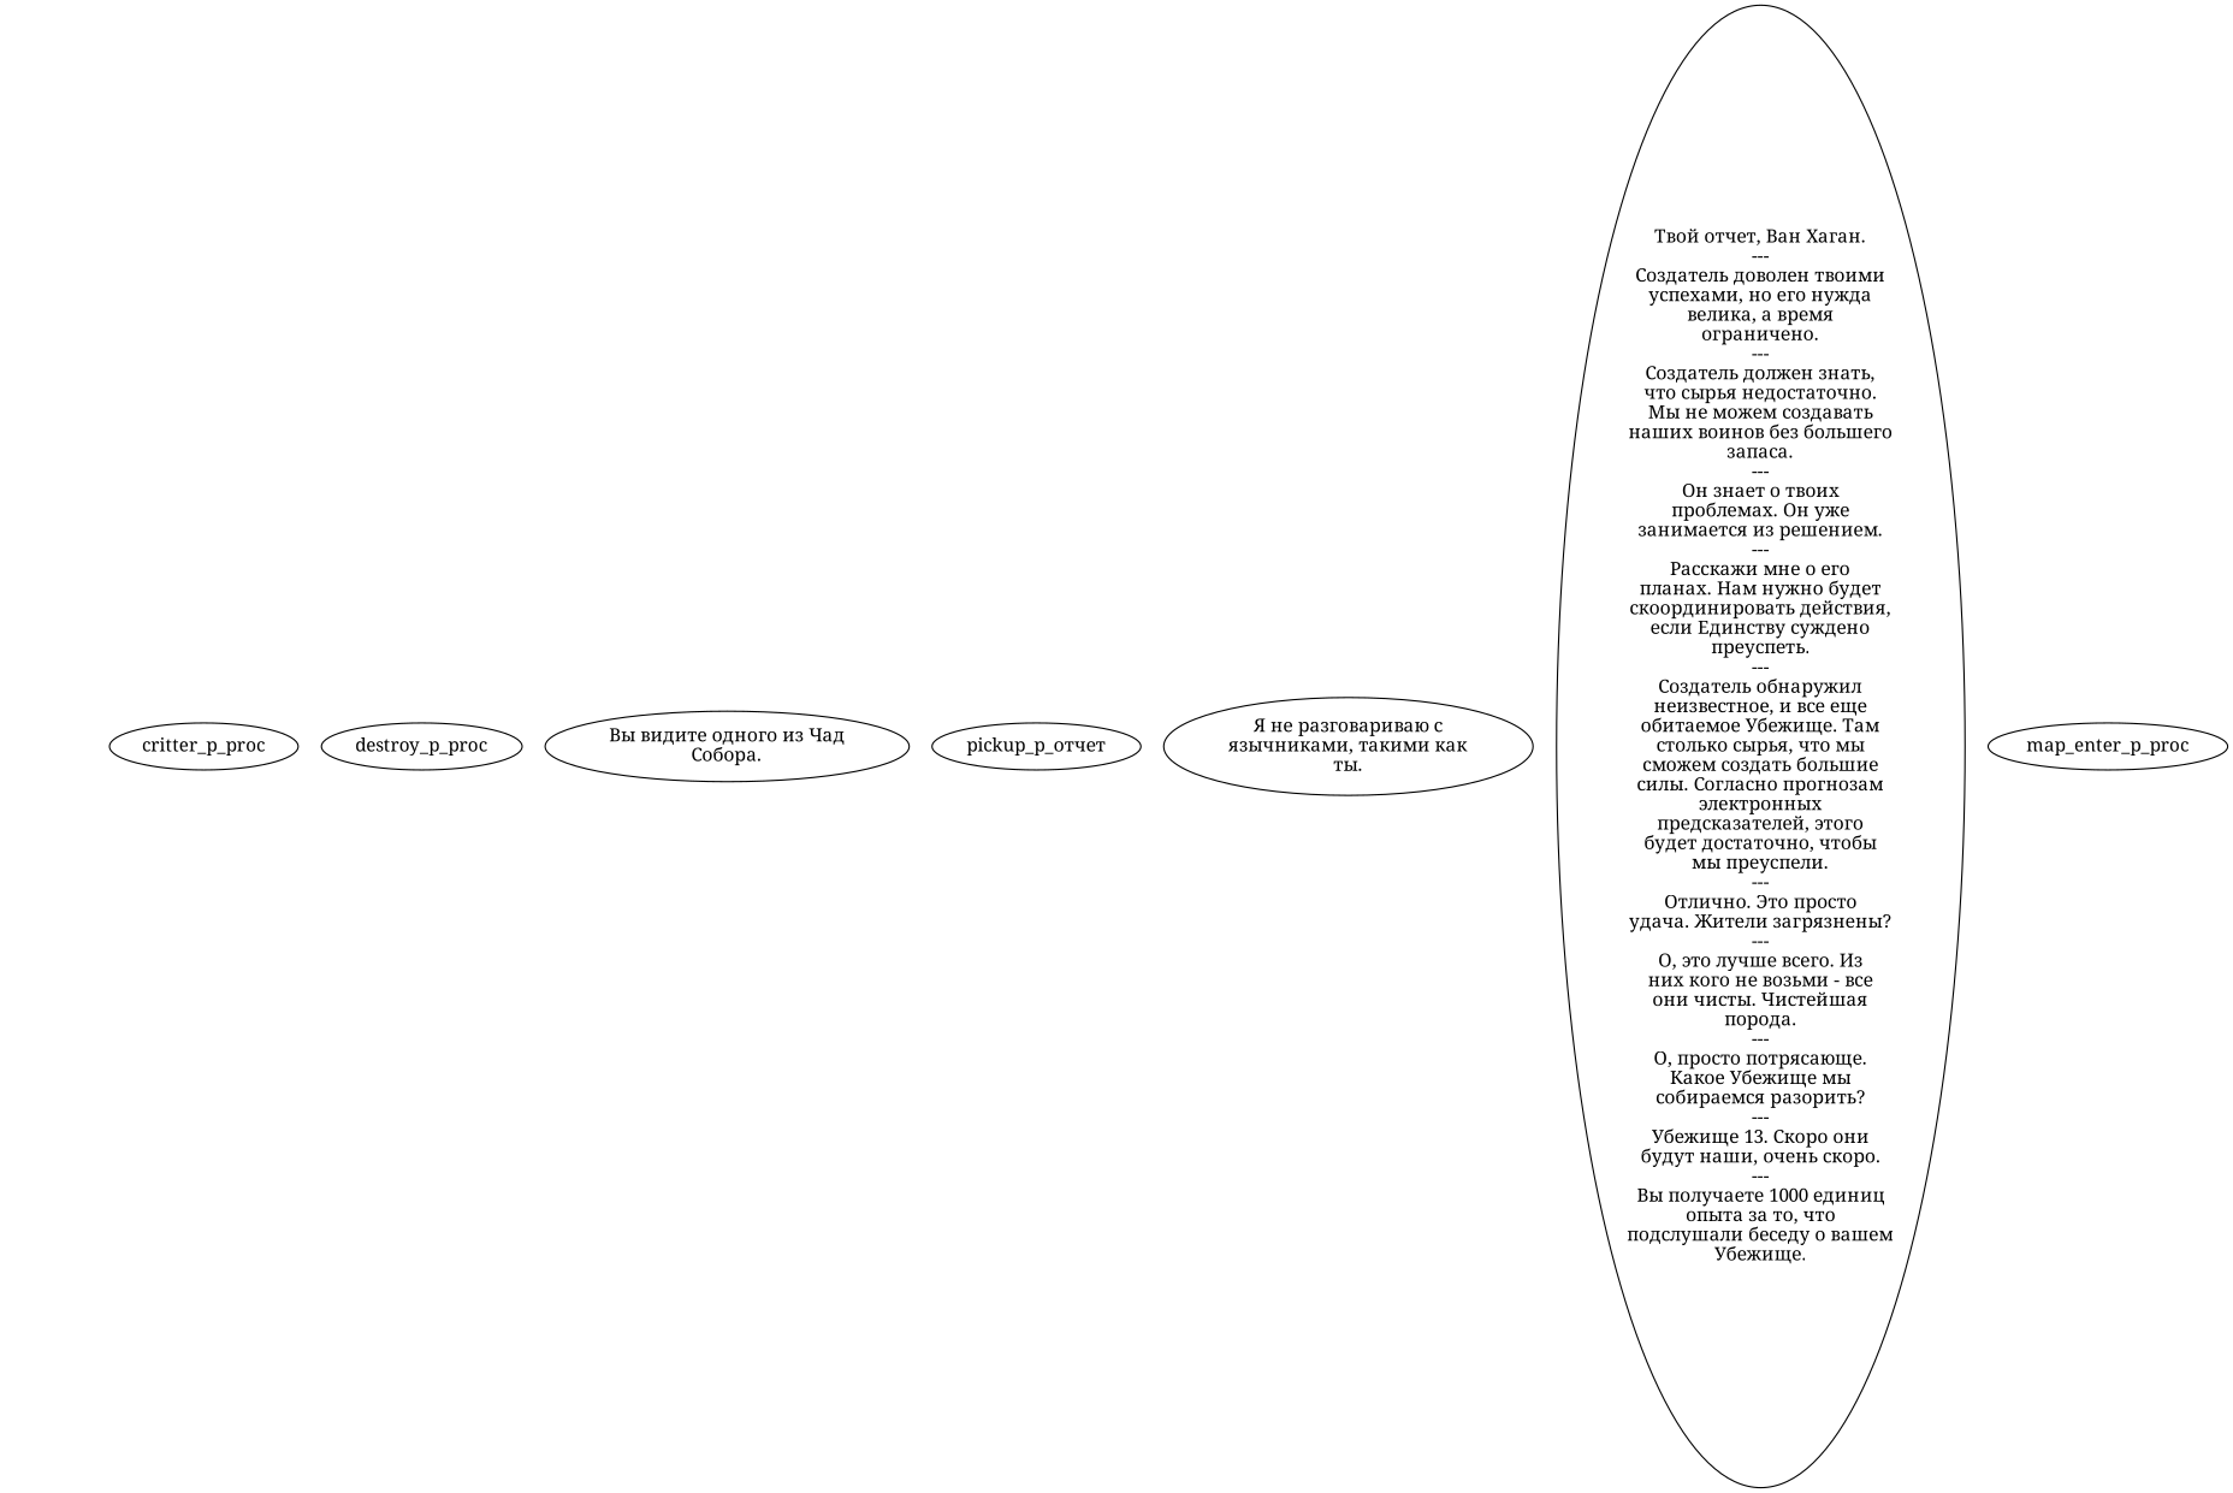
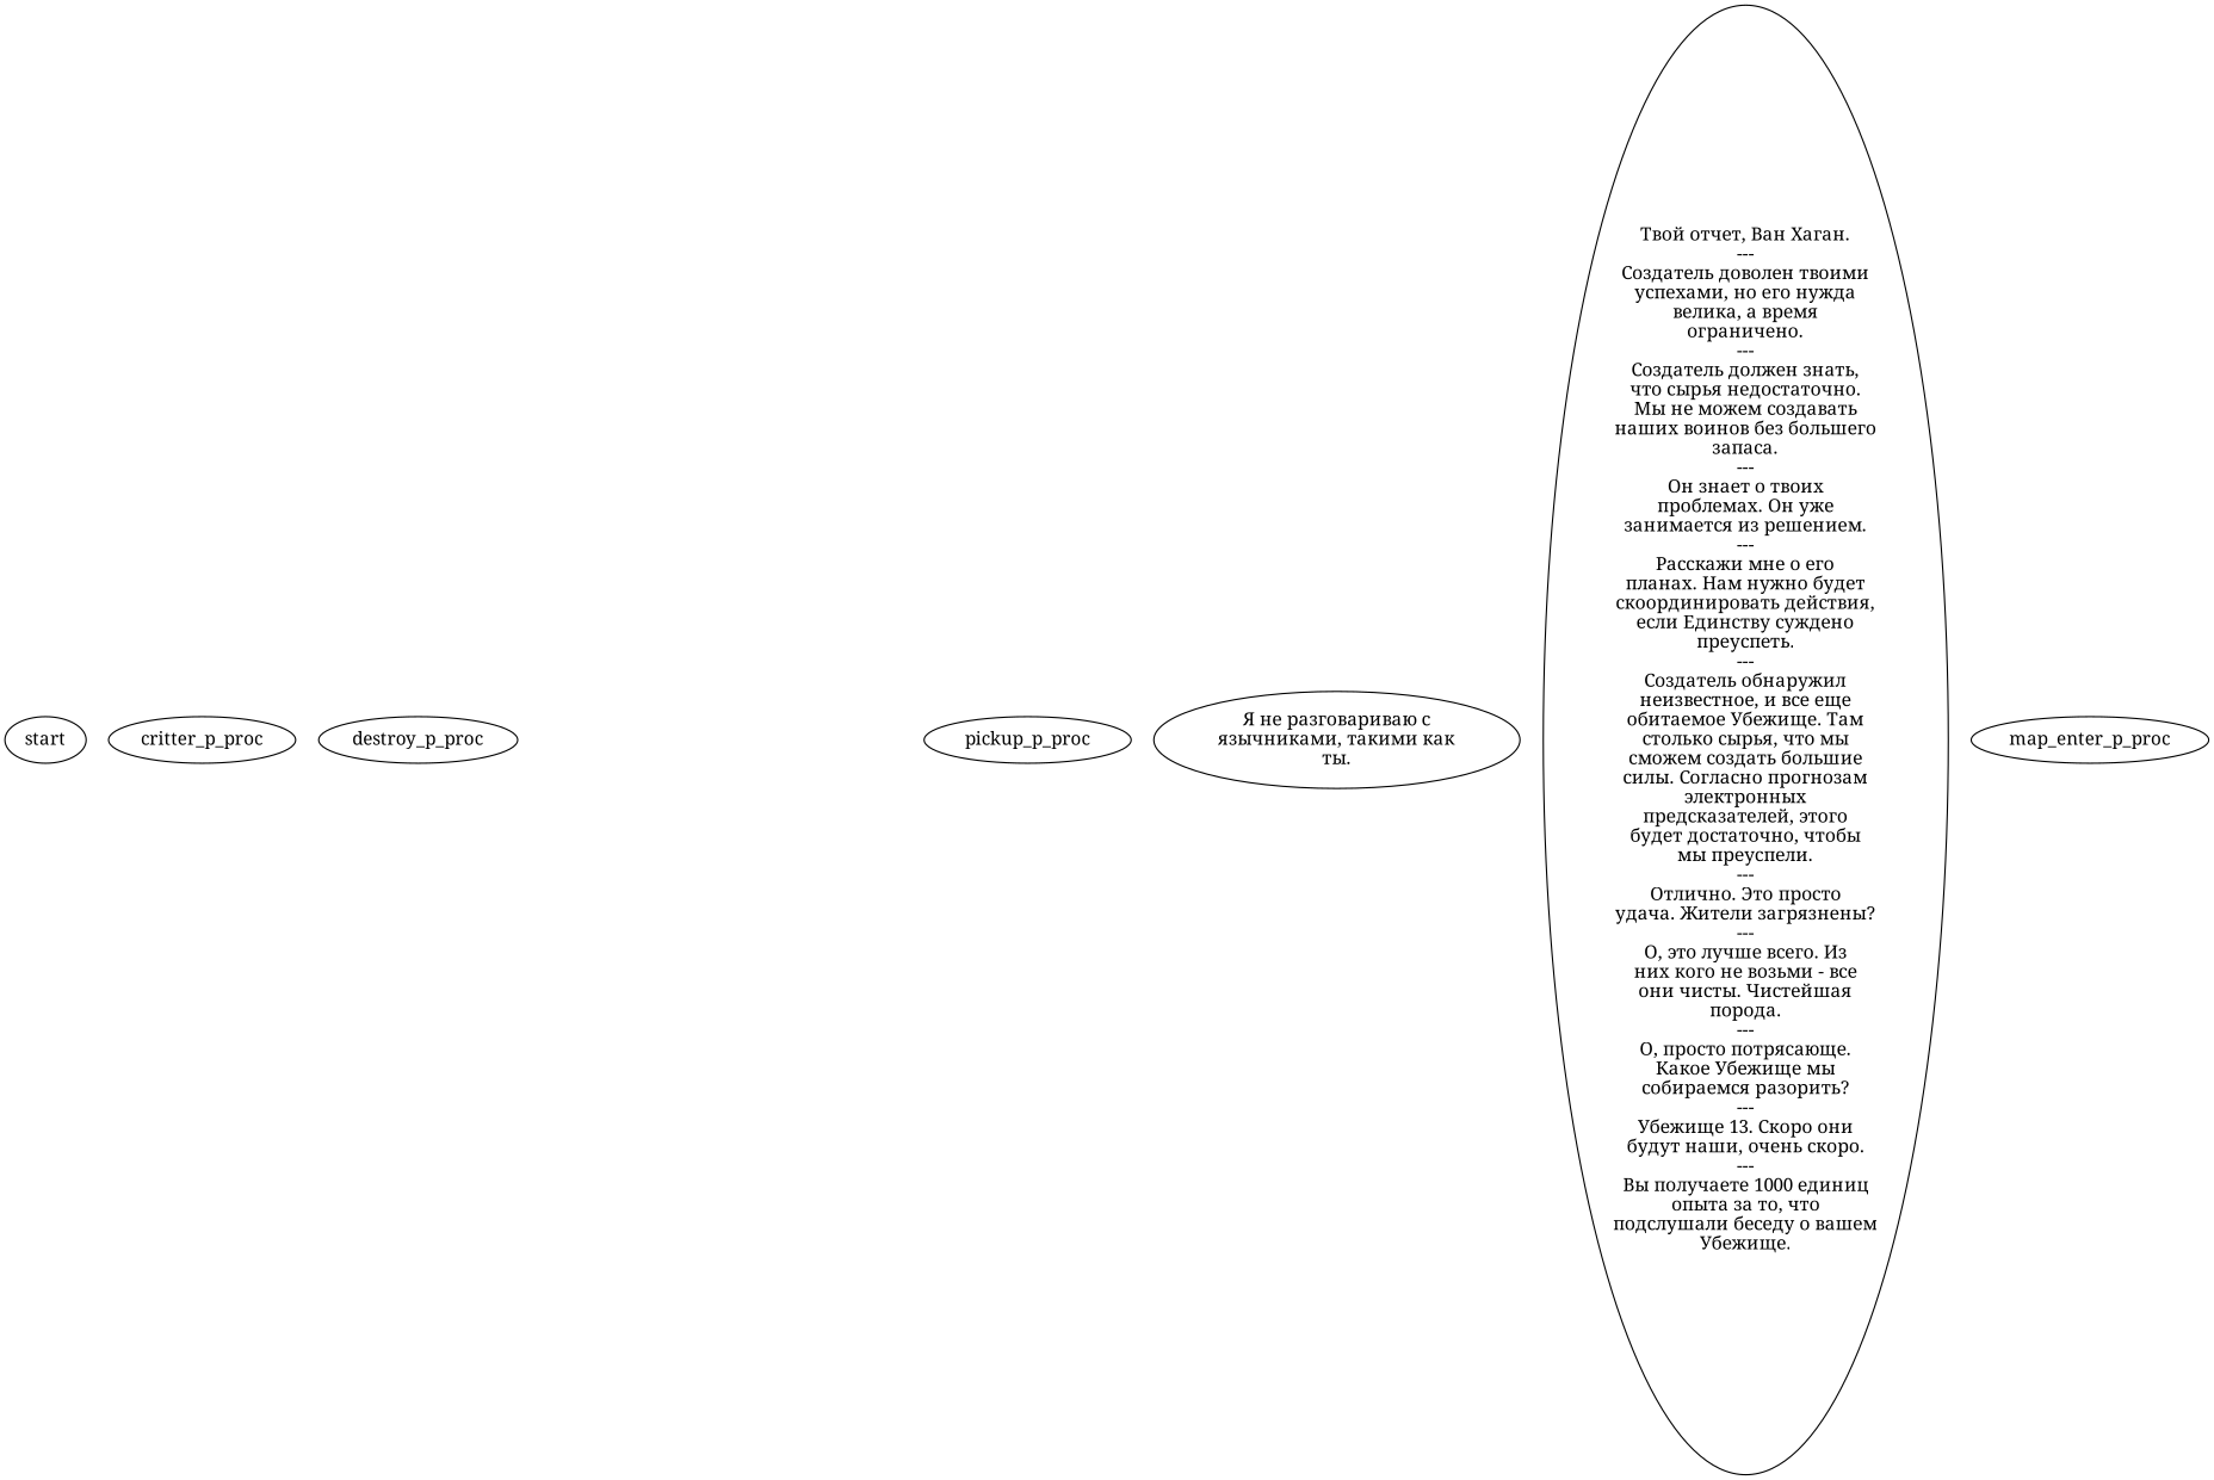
  digraph {
    fontname="Noto Serif"
    node [color="#000000" fillcolor="#FFFFFF" style=filled fontname="Noto Serif"]
+   start
    critter_p_proc
    destroy_p_proc
-   n4 [label="Вы видите одного из Чад\nСобора."]
-   pickup_p_proc [label="pickup_p_отчет"]
+   pickup_p_proc
    n6 [label="Я не разговариваю с\nязычниками, такими как\nты."]
    n7 [label="Твой отчет, Ван Хаган.\n---\nСоздатель доволен твоими\nуспехами, но его нужда\nвелика, а время\nограничено.\n---\nСоздатель должен знать,\nчто сырья недостаточно.\nМы не можем создавать\nнаших воинов без большего\nзапаса.\n---\nОн знает о твоих\nпроблемах. Он уже\nзанимается из решением.\n---\nРасскажи мне о его\nпланах. Нам нужно будет\nскоординировать действия,\nесли Единству суждено\nпреуспеть.\n---\nСоздатель обнаружил\nнеизвестное, и все еще\nобитаемое Убежище. Там\nстолько сырья, что мы\nсможем создать большие\nсилы. Согласно прогнозам\nэлектронных\nпредсказателей, этого\nбудет достаточно, чтобы\nмы преуспели.\n---\nОтлично. Это просто\nудача. Жители загрязнены?\n---\nО, это лучше всего. Из\nних кого не возьми - все\nони чисты. Чистейшая\nпорода.\n---\nО, просто потрясающе.\nКакое Убежище мы\nсобираемся разорить?\n---\nУбежище 13. Скоро они\nбудут наши, очень скоро.\n---\nВы получаете 1000 единиц\nопыта за то, что\nподслушали беседу о вашем\nУбежище."]
    map_enter_p_proc
  }
